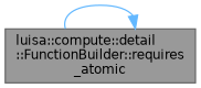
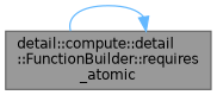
  digraph {
    rankdir=LR
-   n1 [color=gray40 fillcolor=grey60 fontcolor=black fontname=Helvetica fontsize=10 height=0.2 label="luisa::compute::detail\l::FunctionBuilder::requires\l_atomic" shape=box style=filled width=0.4]
+   n1 [color=gray40 fillcolor=grey60 fontcolor=black fontname=Helvetica fontsize=10 height=0.2 label="detail::compute::detail\l::FunctionBuilder::requires\l_atomic" shape=box style=filled width=0.4]
    n1 -> n1 [color=steelblue1 fontname=Helvetica fontsize=10 labelfontname=Helvetica labelfontsize=10 style=solid]
  }
